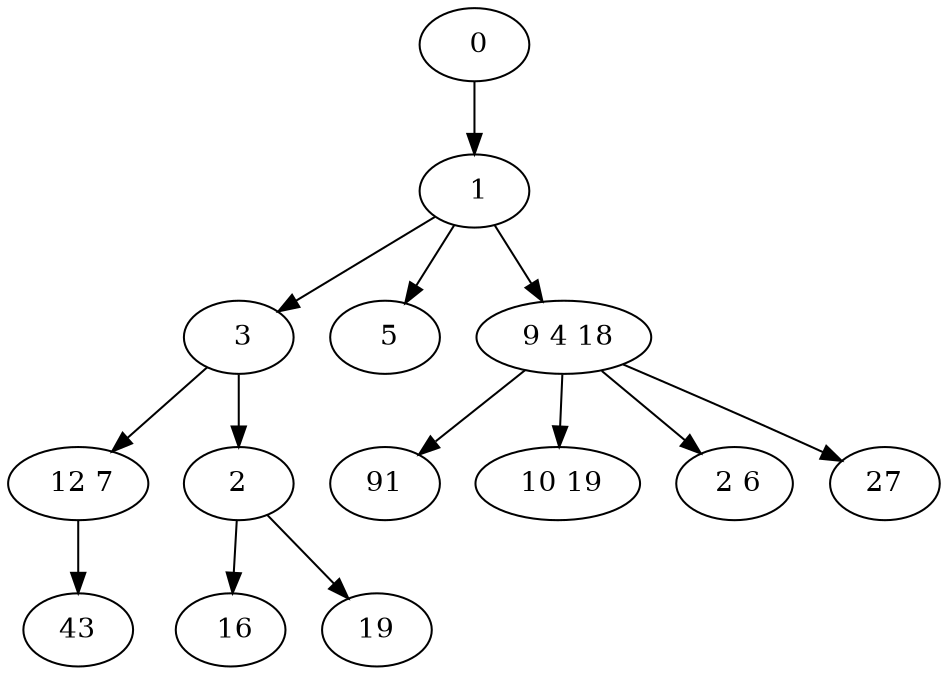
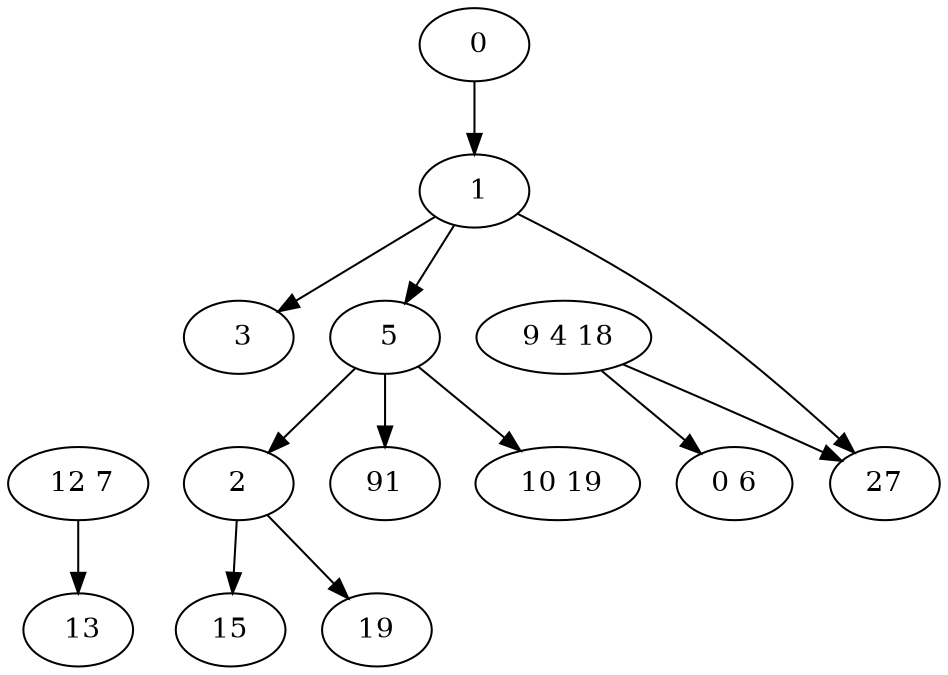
  digraph {
    " 0"
    " 1"
    " 3"
    " 5"
    " 9 4 18"
    n6 [label=2]
    " 12 7"
-   " 2 6"
+   " 2 6" [label="0 6"]
    n9 [label=27]
    n10 [label=91]
    " 10 19"
    n12 [label=19]
-   " 16"
-   " 13" [label=43]
+   " 16" [label=15]
+   " 13"
    " 0" -> " 1"
    " 1" -> " 3"
    " 1" -> " 5"
-   " 1" -> " 9 4 18"
-   " 3" -> n6
-   " 3" -> " 12 7"
+   " 1" -> n9
+   " 5" -> n6
    " 9 4 18" -> " 2 6"
    " 9 4 18" -> n9
-   " 9 4 18" -> n10
-   " 9 4 18" -> " 10 19"
+   " 5" -> n10
+   " 5" -> " 10 19"
    n6 -> n12
    n6 -> " 16"
    " 12 7" -> " 13"
  }
